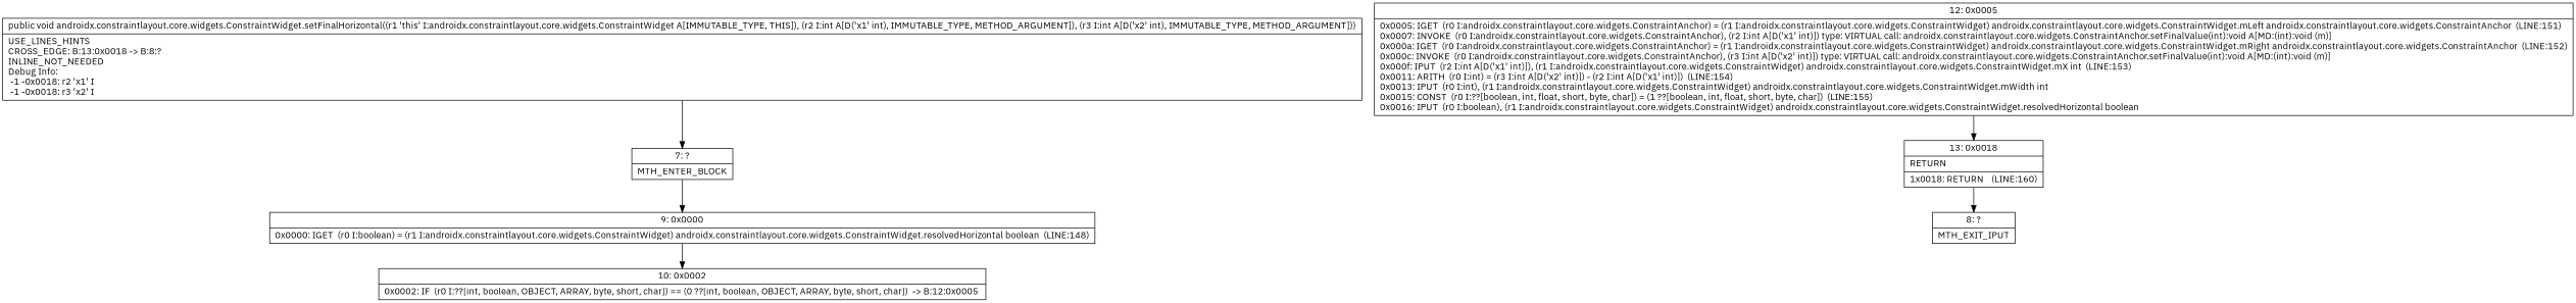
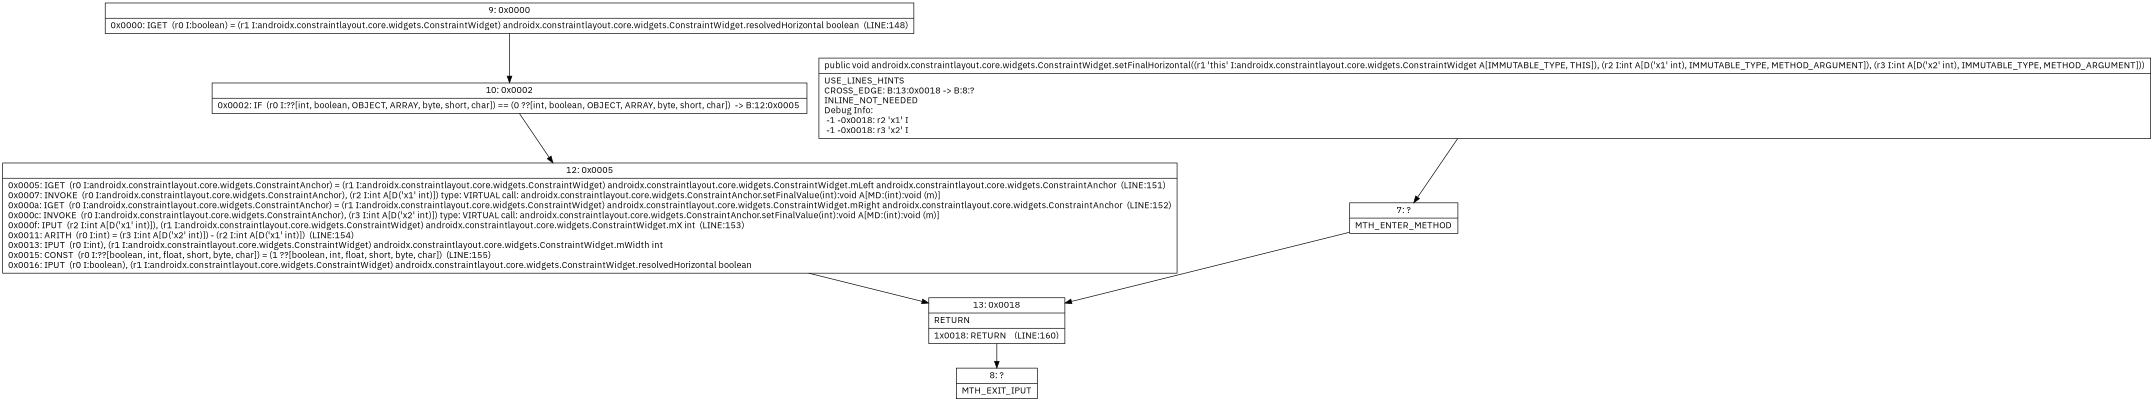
  digraph {
    fontname="IBM Plex Sans"
    node [fontname="IBM Plex Sans" shape=record]
    edge [fontname="IBM Plex Sans"]
-   n1 [label="{7\:\ ?|MTH_ENTER_BLOCK\l}"]
+   n1 [label="{7\:\ ?|MTH_ENTER_METHOD\l}"]
    n2 [label="{9\:\ 0x0000|0x0000: IGET  (r0 I:boolean) = (r1 I:androidx.constraintlayout.core.widgets.ConstraintWidget) androidx.constraintlayout.core.widgets.ConstraintWidget.resolvedHorizontal boolean  (LINE:148)\l}"]
    n3 [label="{10\:\ 0x0002|0x0002: IF  (r0 I:??[int, boolean, OBJECT, ARRAY, byte, short, char]) == (0 ??[int, boolean, OBJECT, ARRAY, byte, short, char])  \-\> B:12:0x0005 \l}"]
    n4 [label="{12\:\ 0x0005|0x0005: IGET  (r0 I:androidx.constraintlayout.core.widgets.ConstraintAnchor) = (r1 I:androidx.constraintlayout.core.widgets.ConstraintWidget) androidx.constraintlayout.core.widgets.ConstraintWidget.mLeft androidx.constraintlayout.core.widgets.ConstraintAnchor  (LINE:151)\l0x0007: INVOKE  (r0 I:androidx.constraintlayout.core.widgets.ConstraintAnchor), (r2 I:int A[D('x1' int)]) type: VIRTUAL call: androidx.constraintlayout.core.widgets.ConstraintAnchor.setFinalValue(int):void A[MD:(int):void (m)]\l0x000a: IGET  (r0 I:androidx.constraintlayout.core.widgets.ConstraintAnchor) = (r1 I:androidx.constraintlayout.core.widgets.ConstraintWidget) androidx.constraintlayout.core.widgets.ConstraintWidget.mRight androidx.constraintlayout.core.widgets.ConstraintAnchor  (LINE:152)\l0x000c: INVOKE  (r0 I:androidx.constraintlayout.core.widgets.ConstraintAnchor), (r3 I:int A[D('x2' int)]) type: VIRTUAL call: androidx.constraintlayout.core.widgets.ConstraintAnchor.setFinalValue(int):void A[MD:(int):void (m)]\l0x000f: IPUT  (r2 I:int A[D('x1' int)]), (r1 I:androidx.constraintlayout.core.widgets.ConstraintWidget) androidx.constraintlayout.core.widgets.ConstraintWidget.mX int  (LINE:153)\l0x0011: ARITH  (r0 I:int) = (r3 I:int A[D('x2' int)]) \- (r2 I:int A[D('x1' int)])  (LINE:154)\l0x0013: IPUT  (r0 I:int), (r1 I:androidx.constraintlayout.core.widgets.ConstraintWidget) androidx.constraintlayout.core.widgets.ConstraintWidget.mWidth int \l0x0015: CONST  (r0 I:??[boolean, int, float, short, byte, char]) = (1 ??[boolean, int, float, short, byte, char])  (LINE:155)\l0x0016: IPUT  (r0 I:boolean), (r1 I:androidx.constraintlayout.core.widgets.ConstraintWidget) androidx.constraintlayout.core.widgets.ConstraintWidget.resolvedHorizontal boolean \l}"]
    n5 [label="{13\:\ 0x0018|RETURN\l|1x0018: RETURN    (LINE:160)\l}"]
    n6 [label="{8\:\ ?|MTH_EXIT_IPUT\l}"]
    n7 [label="{public void androidx.constraintlayout.core.widgets.ConstraintWidget.setFinalHorizontal((r1 'this' I:androidx.constraintlayout.core.widgets.ConstraintWidget A[IMMUTABLE_TYPE, THIS]), (r2 I:int A[D('x1' int), IMMUTABLE_TYPE, METHOD_ARGUMENT]), (r3 I:int A[D('x2' int), IMMUTABLE_TYPE, METHOD_ARGUMENT]))  | USE_LINES_HINTS\lCROSS_EDGE: B:13:0x0018 \-\> B:8:?\lINLINE_NOT_NEEDED\lDebug Info:\l  \-1 \-0x0018: r2 'x1' I\l  \-1 \-0x0018: r3 'x2' I\l}"]
-   n1 -> n2
+   n1 -> n5
    n2 -> n3
+   n3 -> n4
    n4 -> n5
    n5 -> n6
    n7 -> n1
  }
